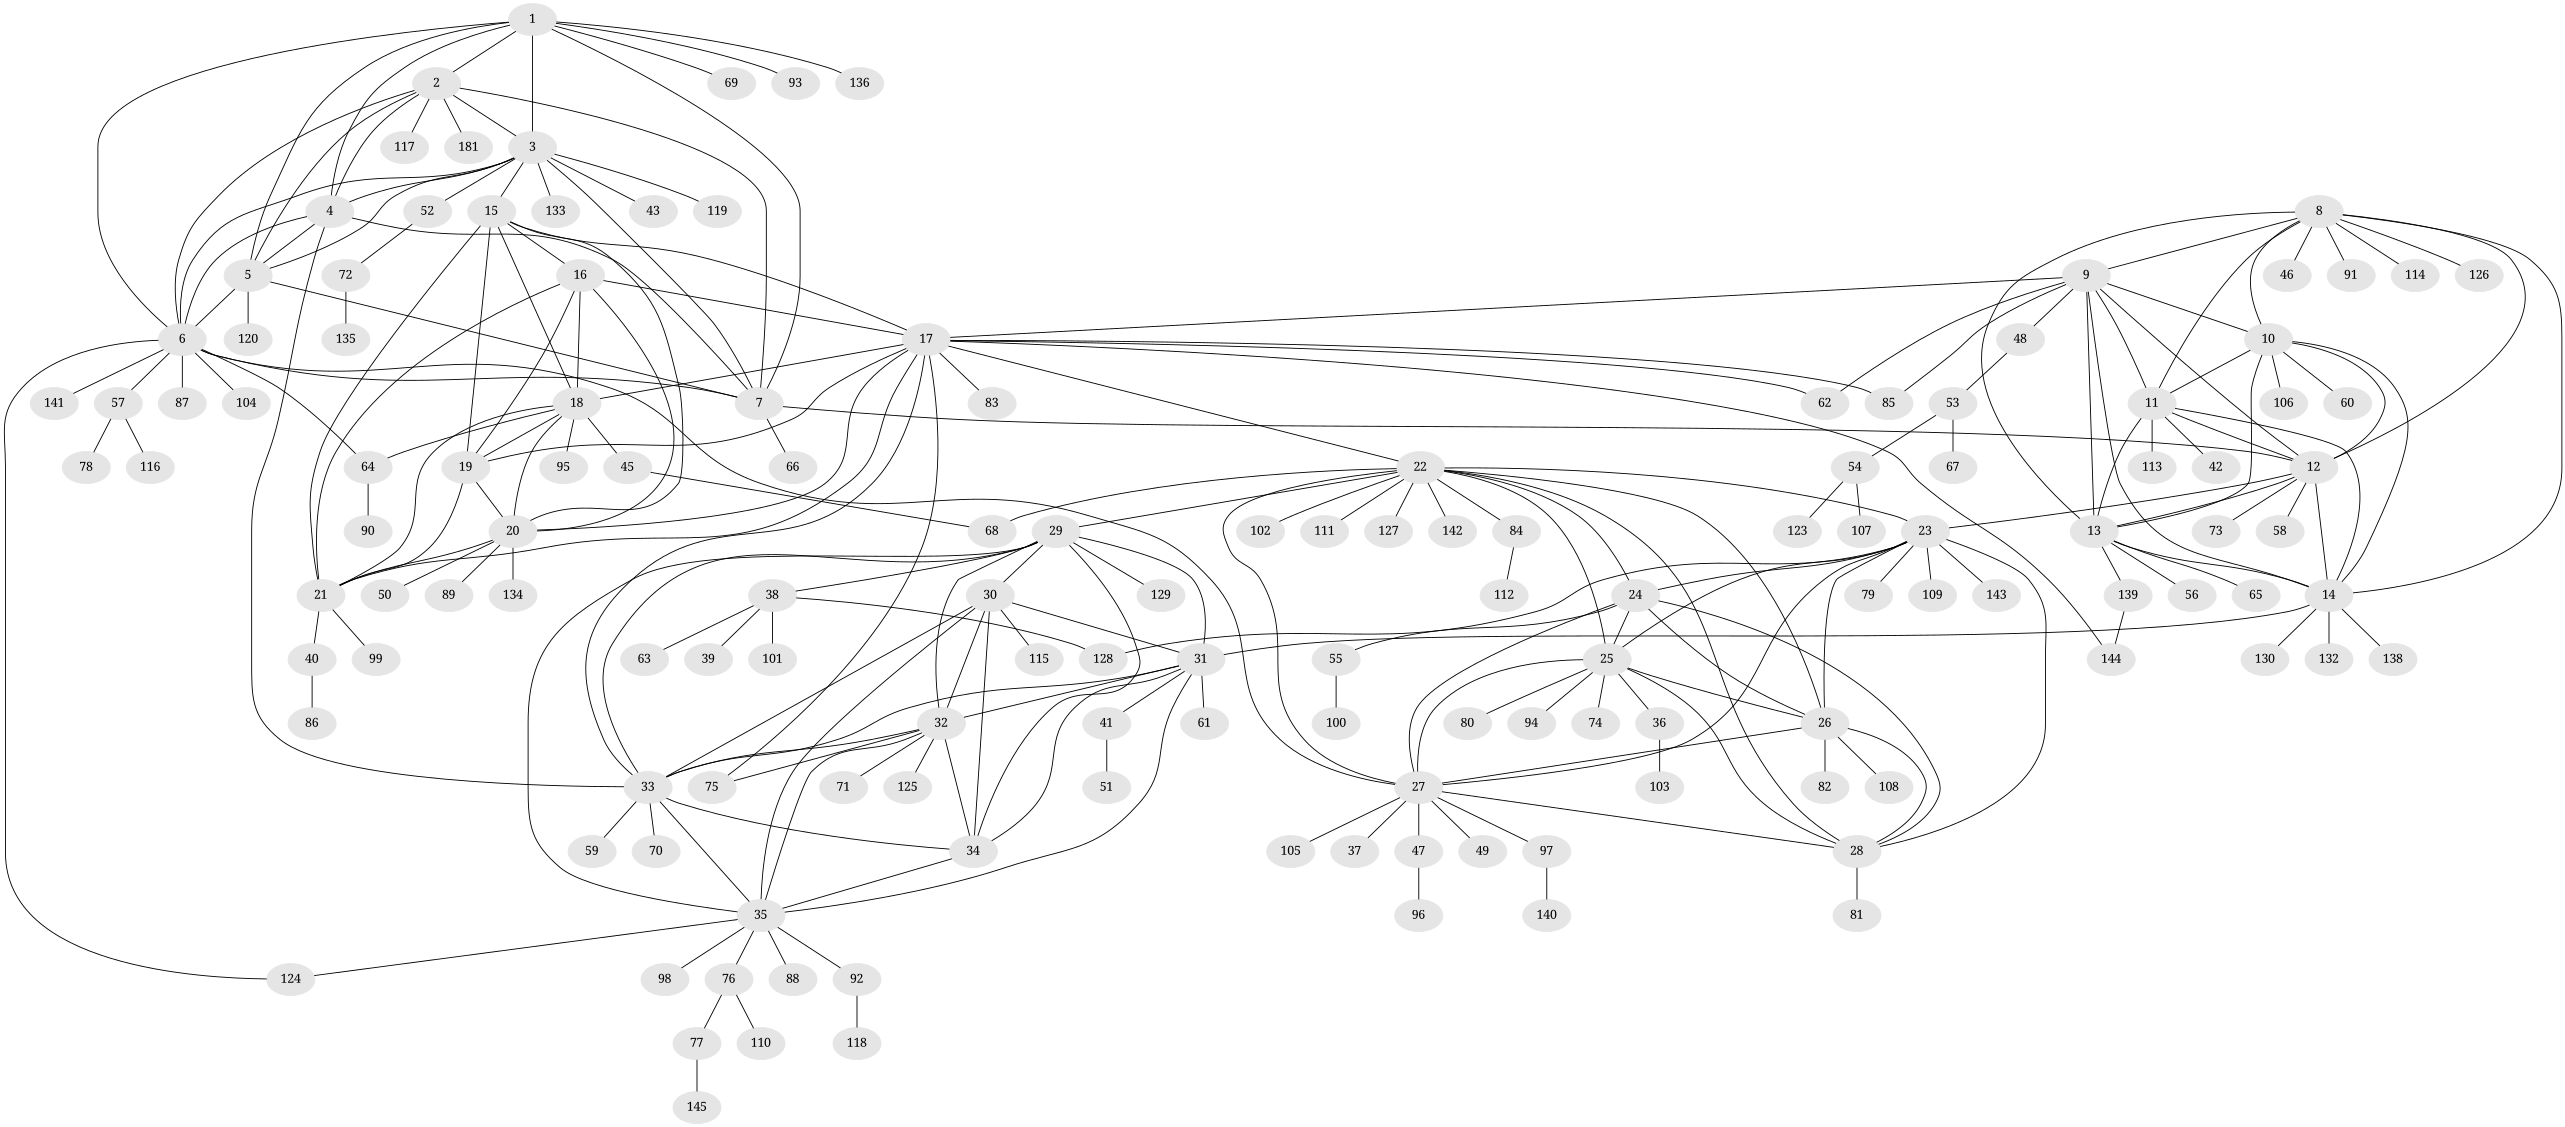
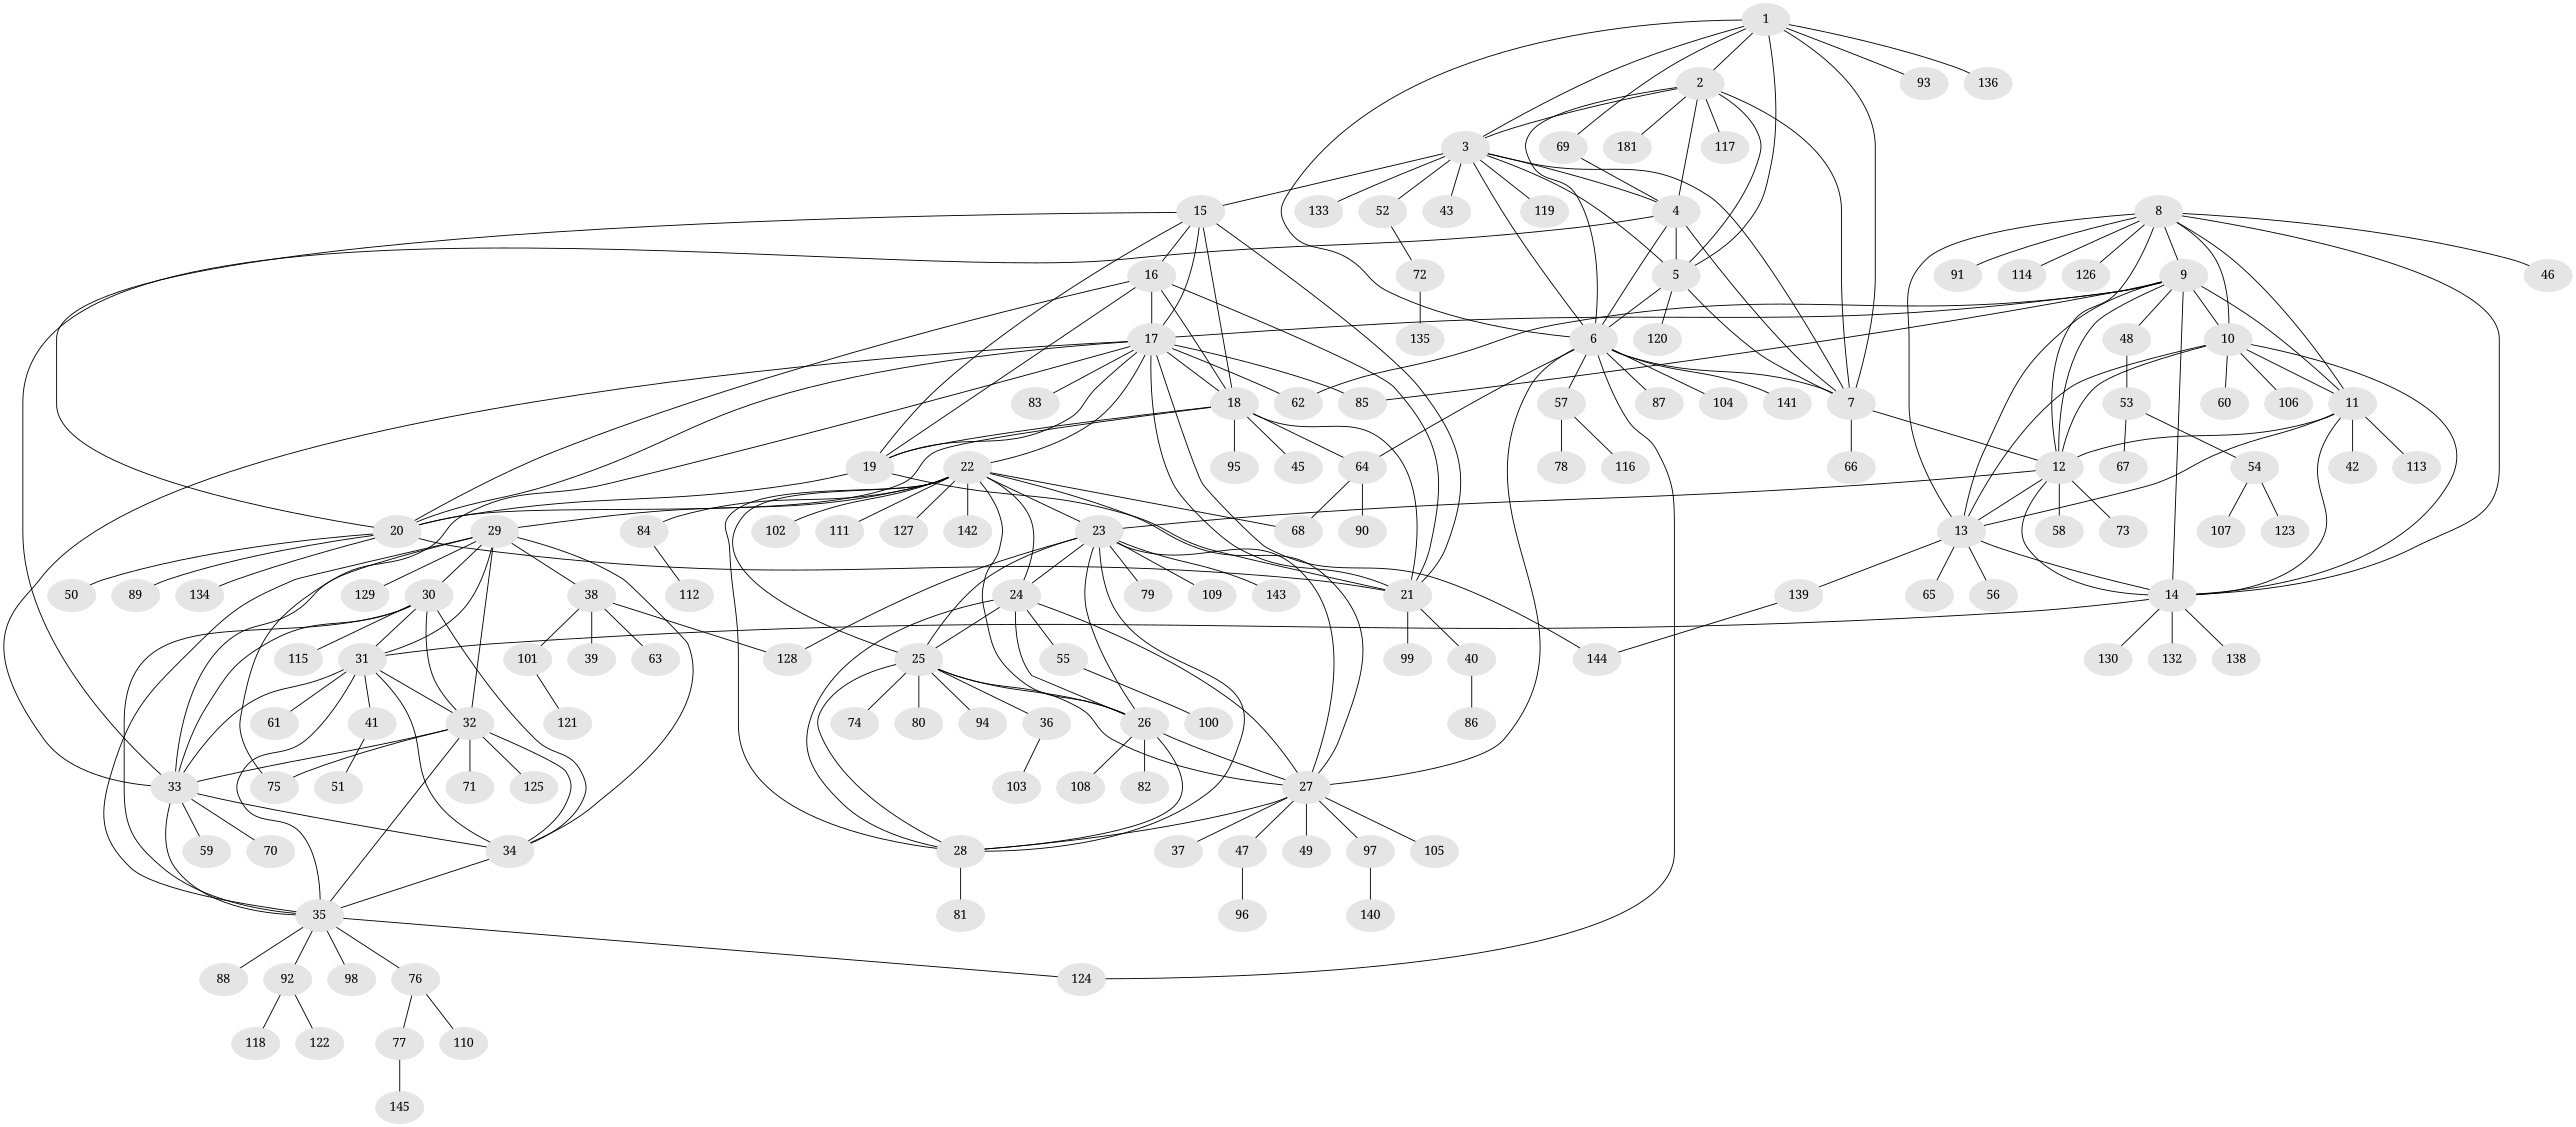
  graph {
    fontname="Noto Serif"
    node [color=gray90 fontname="Noto Serif" style=filled]
    edge [fontname="Noto Serif"]
    1
    2
    3
    4
    5
    6
    7
    69
    93
    136
    117
    n12 [label=181]
    15
    43
    52
    119
    133
    33
    120
    27
    57
    64
    87
    104
    124
    141
    12
    66
    17
    16
    18
    19
    20
    21
    72
    34
    35
    59
    70
    28
    37
    47
    49
    97
    105
    78
    116
    68
    90
    13
    14
    23
    58
    73
    8
    9
    10
    11
    46
    91
    114
    126
    48
    62
    85
    60
    106
    42
    113
    56
    65
    139
    31
    130
    132
    138
    22
    75
    83
    144
    53
    24
    25
    26
    79
    109
    128
    143
    32
    41
    61
    45
    95
    50
    89
    134
    40
    99
    29
    84
    102
    111
    127
    142
    86
    55
    36
    74
    80
    94
    82
    108
    81
    30
    38
    129
    112
    100
    103
    96
    140
    115
    71
    125
    76
    88
    92
    98
    39
    63
    101
    51
    77
    110
    118
+   122
+   121
    54
    67
    135
    107
    123
    145
    1 -- 2
    1 -- 3
-   1 -- 4
+   69 -- 4
    1 -- 5
    1 -- 6
    1 -- 7
    1 -- 69
    1 -- 93
    1 -- 136
    2 -- 3
    2 -- 4
    2 -- 5
    2 -- 6
    2 -- 7
    2 -- 117
    2 -- n12
    3 -- 4
    3 -- 5
    3 -- 6
    3 -- 7
    3 -- 15
    3 -- 43
    3 -- 52
    3 -- 119
    3 -- 133
    4 -- 5
    4 -- 6
    4 -- 7
    4 -- 33
    5 -- 6
    5 -- 7
    5 -- 120
    6 -- 7
    6 -- 27
    6 -- 57
    6 -- 64
    6 -- 87
    6 -- 104
    6 -- 124
    6 -- 141
    7 -- 12
    7 -- 66
    15 -- 17
    15 -- 16
    15 -- 18
    15 -- 19
    15 -- 20
    15 -- 21
    52 -- 72
    33 -- 34
    33 -- 35
    33 -- 59
    33 -- 70
    27 -- 28
    27 -- 37
    27 -- 47
    27 -- 49
    27 -- 97
    27 -- 105
    57 -- 78
    57 -- 116
-   45 -- 68
+   64 -- 68
    64 -- 90
    12 -- 13
    12 -- 14
    12 -- 23
    12 -- 58
    12 -- 73
    17 -- 33
    17 -- 18
    17 -- 19
    17 -- 20
    17 -- 21
    17 -- 62
    17 -- 85
    17 -- 22
    17 -- 75
    17 -- 83
    17 -- 144
    16 -- 17
    16 -- 18
    16 -- 19
    16 -- 20
    16 -- 21
    18 -- 64
    18 -- 19
    18 -- 20
    18 -- 21
    18 -- 45
    18 -- 95
    19 -- 20
    19 -- 21
    20 -- 21
    20 -- 50
    20 -- 89
    20 -- 134
    21 -- 40
    21 -- 99
    72 -- 135
    34 -- 35
    35 -- 124
    35 -- 76
    35 -- 88
    35 -- 92
    35 -- 98
    28 -- 81
    47 -- 96
    97 -- 140
    13 -- 14
    13 -- 56
    13 -- 65
    13 -- 139
    14 -- 31
    14 -- 130
    14 -- 132
    14 -- 138
    23 -- 27
    23 -- 28
    23 -- 24
    23 -- 25
    23 -- 26
    23 -- 79
    23 -- 109
    23 -- 128
    23 -- 143
    8 -- 12
    8 -- 13
    8 -- 14
    8 -- 9
    8 -- 10
    8 -- 11
    8 -- 46
    8 -- 91
    8 -- 114
    8 -- 126
    9 -- 12
    9 -- 17
    9 -- 13
    9 -- 14
    9 -- 10
    9 -- 11
    9 -- 48
    9 -- 62
    9 -- 85
    10 -- 12
    10 -- 13
    10 -- 14
    10 -- 11
    10 -- 60
    10 -- 106
    11 -- 12
    11 -- 13
    11 -- 14
    11 -- 42
    11 -- 113
    48 -- 53
    139 -- 144
    31 -- 33
    31 -- 34
    31 -- 35
    31 -- 32
    31 -- 41
    31 -- 61
    22 -- 27
    22 -- 28
    22 -- 68
    22 -- 23
    22 -- 24
    22 -- 25
    22 -- 26
    22 -- 29
    22 -- 84
    22 -- 102
    22 -- 111
    22 -- 127
    22 -- 142
    53 -- 54
    53 -- 67
    24 -- 27
    24 -- 28
    24 -- 25
    24 -- 26
    24 -- 55
    25 -- 27
    25 -- 28
    25 -- 26
    25 -- 36
    25 -- 74
    25 -- 80
    25 -- 94
    26 -- 27
    26 -- 28
    26 -- 82
    26 -- 108
    32 -- 33
    32 -- 34
    32 -- 35
    32 -- 75
    32 -- 71
    32 -- 125
    41 -- 51
    40 -- 86
    29 -- 33
    29 -- 34
    29 -- 35
    29 -- 31
    29 -- 32
    29 -- 30
    29 -- 38
    29 -- 129
    84 -- 112
    55 -- 100
    36 -- 103
    30 -- 33
    30 -- 34
    30 -- 35
    30 -- 31
    30 -- 32
    30 -- 115
    38 -- 128
    38 -- 39
    38 -- 63
    38 -- 101
    76 -- 77
    76 -- 110
    92 -- 118
+   92 -- 122
+   101 -- 121
    77 -- 145
    54 -- 107
    54 -- 123
  }
